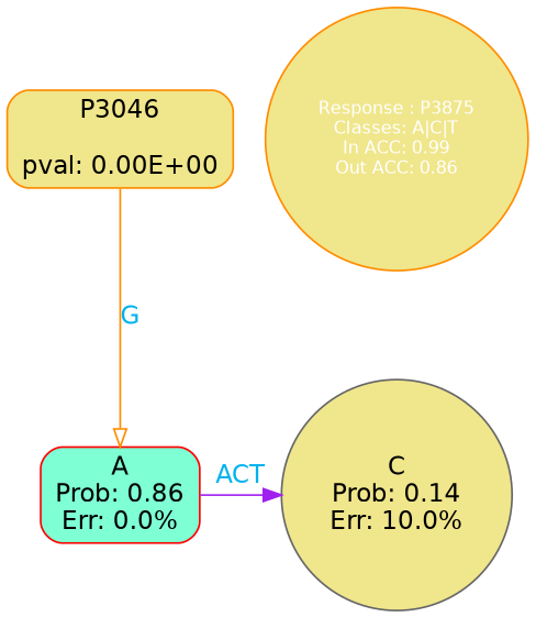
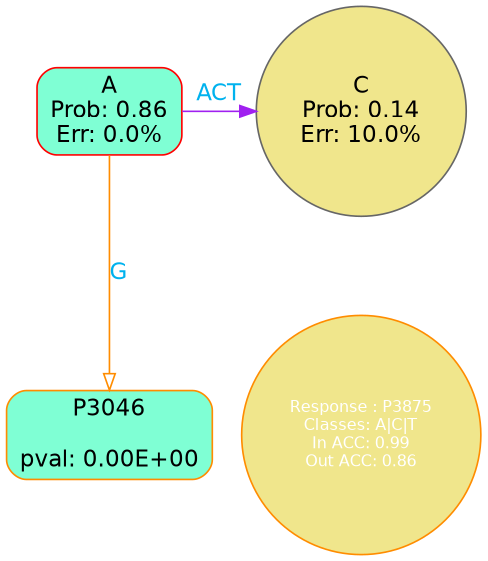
  digraph {
    ranksep=equally
    splines=polylines
    node [color=darkorange fillcolor=khaki fontname=helvetica shape=circle style="filled, rounded"]
    edge [fontcolor=deepskyblue2 fontname=helvetica]
    n1 [color=gray40 label="C\nProb: 0.14\nErr: 10.0%"]
    n2 [color=red fillcolor=aquamarine label="A\nProb: 0.86\nErr: 0.0%" shape=box]
    n3 [align=left fontcolor=white fontsize=10 label="Response : P3875\nClasses: A|C|T\nIn ACC: 0.99\nOut ACC: 0.86\n" style=filled]
-   n4 [label="P3046\n\npval: 0.00E+00" shape=box]
+   n4 [fillcolor=aquamarine label="P3046\n\npval: 0.00E+00" shape=box]
    subgraph sub_1 {
      rank=same
      n1
      n2
    }
    subgraph sub_2 {
      rank=same
      n3
      n4
    }
    n2 -> n1 [arrowhead=normal color=purple label=ACT]
-   n4 -> n2 [arrowhead=onormal color=darkorange label=G]
+   n2 -> n4 [arrowhead=onormal color=darkorange label=G]
  }
